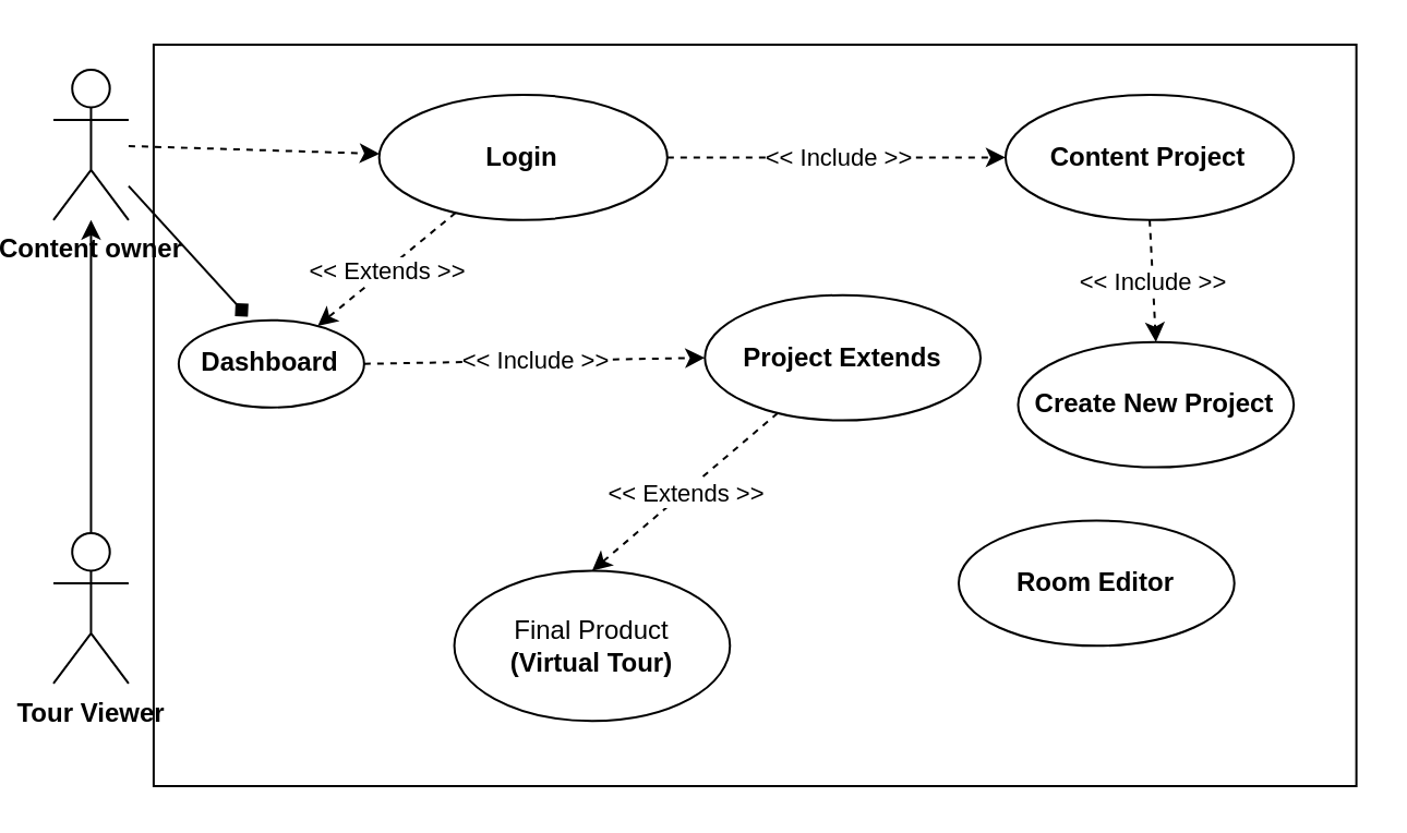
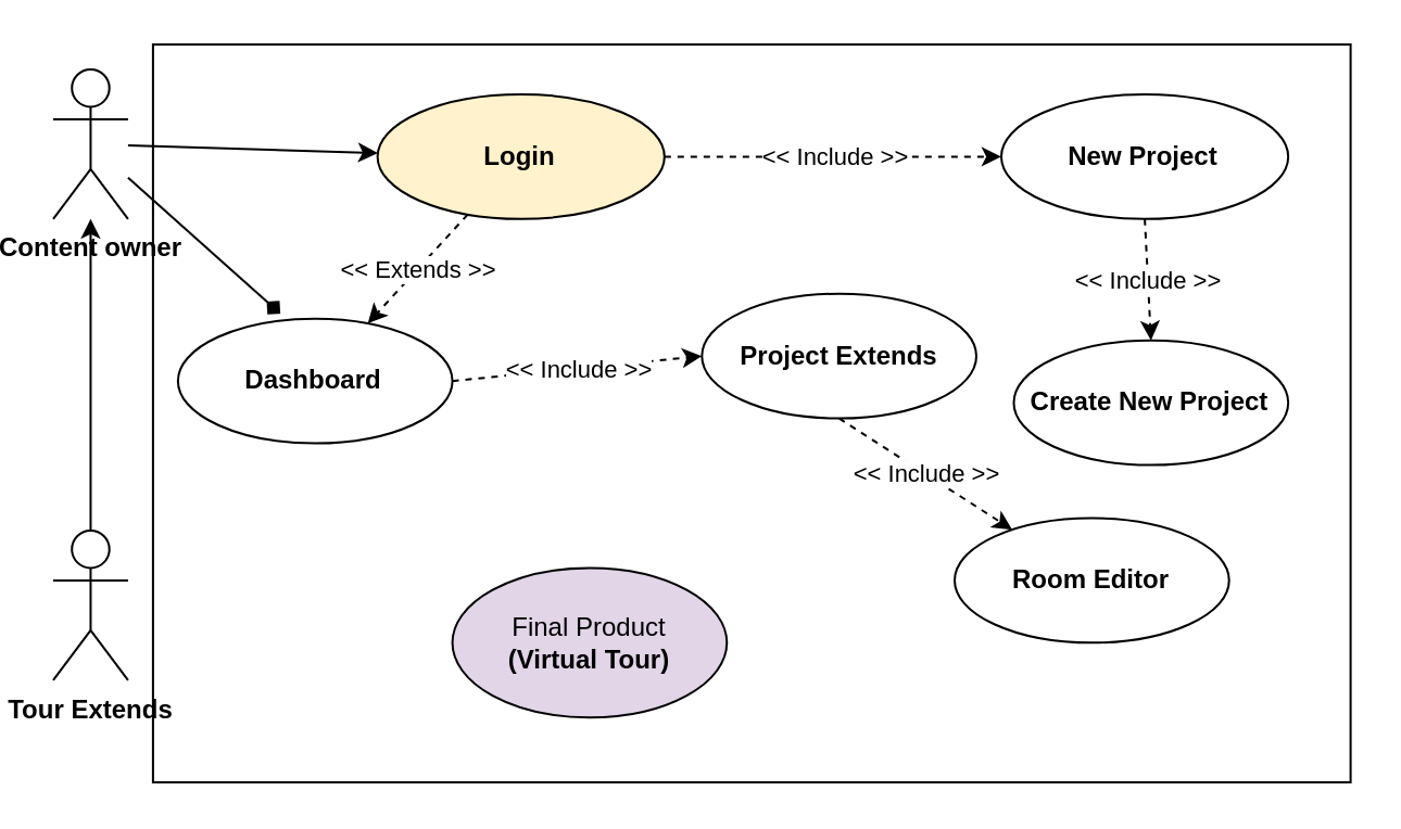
  <mxCell id="0" />
  <mxCell id="1" parent="0" />
  <mxCell id="2" value="" style="group" vertex="1" connectable="0" parent="1"><mxGeometry x="20" y="20" width="597.3" height="340" as="geometry" /></mxCell>
  <mxCell id="3" value="" style="rounded=0;whiteSpace=wrap;html=1;" vertex="1" parent="2"><mxGeometry x="45.946" width="551.354" height="340" as="geometry" /></mxCell>
  <mxCell id="4" value="&lt;b&gt;Content owner&lt;/b&gt;" style="shape=umlActor;verticalLabelPosition=bottom;verticalAlign=top;html=1;outlineConnect=0;" vertex="1" parent="2"><mxGeometry y="11.486" width="34.46" height="68.919" as="geometry" /></mxCell>
- <mxCell id="5" value="&lt;b&gt;Dashboard&lt;/b&gt;" style="ellipse;whiteSpace=wrap;html=1;" vertex="1" parent="2"><mxGeometry x="57.433" y="126.351" width="85" height="40" as="geometry" /></mxCell>
- <mxCell id="6" value="&lt;b&gt;Content Project&lt;/b&gt;" style="ellipse;whiteSpace=wrap;html=1;" vertex="1" parent="2"><mxGeometry x="436.488" y="22.973" width="132.095" height="57.432" as="geometry" /></mxCell>
- <mxCell id="7" value="&lt;b&gt;Login&lt;/b&gt;" style="ellipse;whiteSpace=wrap;html=1;" vertex="1" parent="2"><mxGeometry x="149.325" y="22.973" width="132.095" height="57.432" as="geometry" /></mxCell>
- <mxCell id="8" value="" style="endArrow=classic;html=1;dashed=1;" edge="1" parent="2" source="4" target="7"><mxGeometry width="50" height="50" relative="1" as="geometry"><mxPoint x="229.731" y="333.108" as="sourcePoint" /><mxPoint x="287.163" y="275.676" as="targetPoint" /></mxGeometry></mxCell>
+ <mxCell id="5" value="&lt;b&gt;Dashboard&lt;/b&gt;" style="ellipse;whiteSpace=wrap;html=1;" vertex="1" parent="2"><mxGeometry x="57.433" y="126.351" width="126.352" height="57.432" as="geometry" /></mxCell>
+ <mxCell id="6" value="&lt;b&gt;New Project&lt;/b&gt;" style="ellipse;whiteSpace=wrap;html=1;" vertex="1" parent="2"><mxGeometry x="436.488" y="22.973" width="132.095" height="57.432" as="geometry" /></mxCell>
+ <mxCell id="7" value="&lt;b&gt;Login&lt;/b&gt;" style="ellipse;whiteSpace=wrap;html=1;fillColor=#fff2cc;" vertex="1" parent="2"><mxGeometry x="149.325" y="22.973" width="132.095" height="57.432" as="geometry" /></mxCell>
+ <mxCell id="8" value="" style="endArrow=classic;html=1;" edge="1" parent="2" source="4" target="7"><mxGeometry width="50" height="50" relative="1" as="geometry"><mxPoint x="229.731" y="333.108" as="sourcePoint" /><mxPoint x="287.163" y="275.676" as="targetPoint" /></mxGeometry></mxCell>
  <mxCell id="9" value="" style="endArrow=classic;html=1;dashed=1;" edge="1" parent="2" source="7" target="5"><mxGeometry relative="1" as="geometry"><mxPoint x="160.812" y="310.135" as="sourcePoint" /><mxPoint x="344.596" y="310.135" as="targetPoint" /></mxGeometry></mxCell>
  <mxCell id="10" value="&amp;lt;&amp;lt; Extends &amp;gt;&amp;gt;" style="edgeLabel;resizable=0;html=1;align=center;verticalAlign=middle;" connectable="0" vertex="1" parent="9"><mxGeometry relative="1" as="geometry" /></mxCell>
  <mxCell id="11" value="" style="endArrow=classic;html=1;dashed=1;entryX=0;entryY=0.5;entryDx=0;entryDy=0;" edge="1" parent="2" source="7" target="6"><mxGeometry relative="1" as="geometry"><mxPoint x="218.244" y="172.297" as="sourcePoint" /><mxPoint x="384.799" y="172.297" as="targetPoint" /></mxGeometry></mxCell>
  <mxCell id="12" value="&amp;lt;&amp;lt; Include &amp;gt;&amp;gt;" style="edgeLabel;resizable=0;html=1;align=center;verticalAlign=middle;" connectable="0" vertex="1" parent="11"><mxGeometry relative="1" as="geometry" /></mxCell>
  <mxCell id="13" value="&lt;b&gt;Project Extends&lt;/b&gt;" style="ellipse;whiteSpace=wrap;html=1;" vertex="1" parent="2"><mxGeometry x="298.65" y="114.865" width="126.352" height="57.432" as="geometry" /></mxCell>
  <mxCell id="14" value="" style="endArrow=classic;html=1;dashed=1;entryX=0;entryY=0.5;entryDx=0;entryDy=0;exitX=1;exitY=0.5;exitDx=0;exitDy=0;" edge="1" parent="2" source="5" target="13"><mxGeometry relative="1" as="geometry"><mxPoint x="292.907" y="63.176" as="sourcePoint" /><mxPoint x="447.975" y="63.176" as="targetPoint" /></mxGeometry></mxCell>
  <mxCell id="15" value="&amp;lt;&amp;lt; Include &amp;gt;&amp;gt;" style="edgeLabel;resizable=0;html=1;align=center;verticalAlign=middle;" connectable="0" vertex="1" parent="14"><mxGeometry relative="1" as="geometry" /></mxCell>
  <mxCell id="16" value="&lt;b&gt;Room Editor&lt;/b&gt;" style="ellipse;whiteSpace=wrap;html=1;" vertex="1" parent="2"><mxGeometry x="415.002" y="218.243" width="126.352" height="57.432" as="geometry" /></mxCell>
+ <mxCell id="17" value="" style="endArrow=classic;html=1;dashed=1;exitX=0.5;exitY=1;exitDx=0;exitDy=0;" edge="1" parent="2" source="13" target="16"><mxGeometry relative="1" as="geometry"><mxPoint x="290.035" y="166.554" as="sourcePoint" /><mxPoint x="450.847" y="132.095" as="targetPoint" /></mxGeometry></mxCell>
+ <mxCell id="18" value="&amp;lt;&amp;lt; Include &amp;gt;&amp;gt;" style="edgeLabel;resizable=0;html=1;align=center;verticalAlign=middle;" connectable="0" vertex="1" parent="17"><mxGeometry relative="1" as="geometry" /></mxCell>
  <mxCell id="19" value="&lt;b&gt;Create New Project&lt;/b&gt;" style="ellipse;whiteSpace=wrap;html=1;" vertex="1" parent="2"><mxGeometry x="442.232" y="136.351" width="126.352" height="57.432" as="geometry" /></mxCell>
  <mxCell id="20" value="" style="endArrow=classic;html=1;dashed=1;entryX=0.5;entryY=0;entryDx=0;entryDy=0;exitX=0.5;exitY=1;exitDx=0;exitDy=0;" edge="1" parent="2" source="6" target="19"><mxGeometry relative="1" as="geometry"><mxPoint x="292.907" y="63.176" as="sourcePoint" /><mxPoint x="447.975" y="63.176" as="targetPoint" /></mxGeometry></mxCell>
  <mxCell id="21" value="&amp;lt;&amp;lt; Include &amp;gt;&amp;gt;" style="edgeLabel;resizable=0;html=1;align=center;verticalAlign=middle;" connectable="0" vertex="1" parent="20"><mxGeometry relative="1" as="geometry" /></mxCell>
- <mxCell id="22" value="&lt;div&gt;Final Product&lt;/div&gt;&lt;div&gt;&lt;b&gt;(Virtual Tour)&lt;/b&gt;&lt;/div&gt;" style="ellipse;whiteSpace=wrap;html=1;" vertex="1" parent="2"><mxGeometry x="183.785" y="241.216" width="126.352" height="68.919" as="geometry" /></mxCell>
- <mxCell id="23" value="" style="endArrow=classic;html=1;dashed=1;entryX=0.5;entryY=0;entryDx=0;entryDy=0;" edge="1" parent="2" source="13" target="22"><mxGeometry relative="1" as="geometry"><mxPoint x="356.083" y="195.27" as="sourcePoint" /><mxPoint x="454.272" y="238.473" as="targetPoint" /></mxGeometry></mxCell>
- <mxCell id="24" value="&amp;lt;&amp;lt; Extends &amp;gt;&amp;gt;" style="edgeLabel;resizable=0;html=1;align=center;verticalAlign=middle;" connectable="0" vertex="1" parent="23"><mxGeometry relative="1" as="geometry" /></mxCell>
- <mxCell id="25" value="&lt;b&gt;Tour Viewer&lt;/b&gt;" style="shape=umlActor;verticalLabelPosition=bottom;verticalAlign=top;html=1;outlineConnect=0;" vertex="1" parent="2"><mxGeometry y="223.986" width="34.46" height="68.919" as="geometry" /></mxCell>
+ <mxCell id="22" value="&lt;div&gt;Final Product&lt;/div&gt;&lt;div&gt;&lt;b&gt;(Virtual Tour)&lt;/b&gt;&lt;/div&gt;" style="ellipse;whiteSpace=wrap;html=1;fillColor=#e1d5e7;" vertex="1" parent="2"><mxGeometry x="183.785" y="241.216" width="126.352" height="68.919" as="geometry" /></mxCell>
+ <mxCell id="25" value="&lt;b&gt;Tour Extends&lt;/b&gt;" style="shape=umlActor;verticalLabelPosition=bottom;verticalAlign=top;html=1;outlineConnect=0;" vertex="1" parent="2"><mxGeometry y="223.986" width="34.46" height="68.919" as="geometry" /></mxCell>
  <mxCell id="26" value="" style="endArrow=diamond;html=1;entryX=0.373;entryY=-0.04;entryDx=0;entryDy=0;entryPerimeter=0;" edge="1" parent="2" source="4" target="5"><mxGeometry width="50" height="50" relative="1" as="geometry"><mxPoint x="45.946" y="57.931" as="sourcePoint" /><mxPoint x="160.959" y="61.26" as="targetPoint" /></mxGeometry></mxCell>
  <mxCell id="27" value="" style="endArrow=classic;html=1;" edge="1" parent="2" source="25" target="4"><mxGeometry width="50" height="50" relative="1" as="geometry"><mxPoint x="229.731" y="333.108" as="sourcePoint" /><mxPoint x="287.163" y="275.676" as="targetPoint" /></mxGeometry></mxCell>
